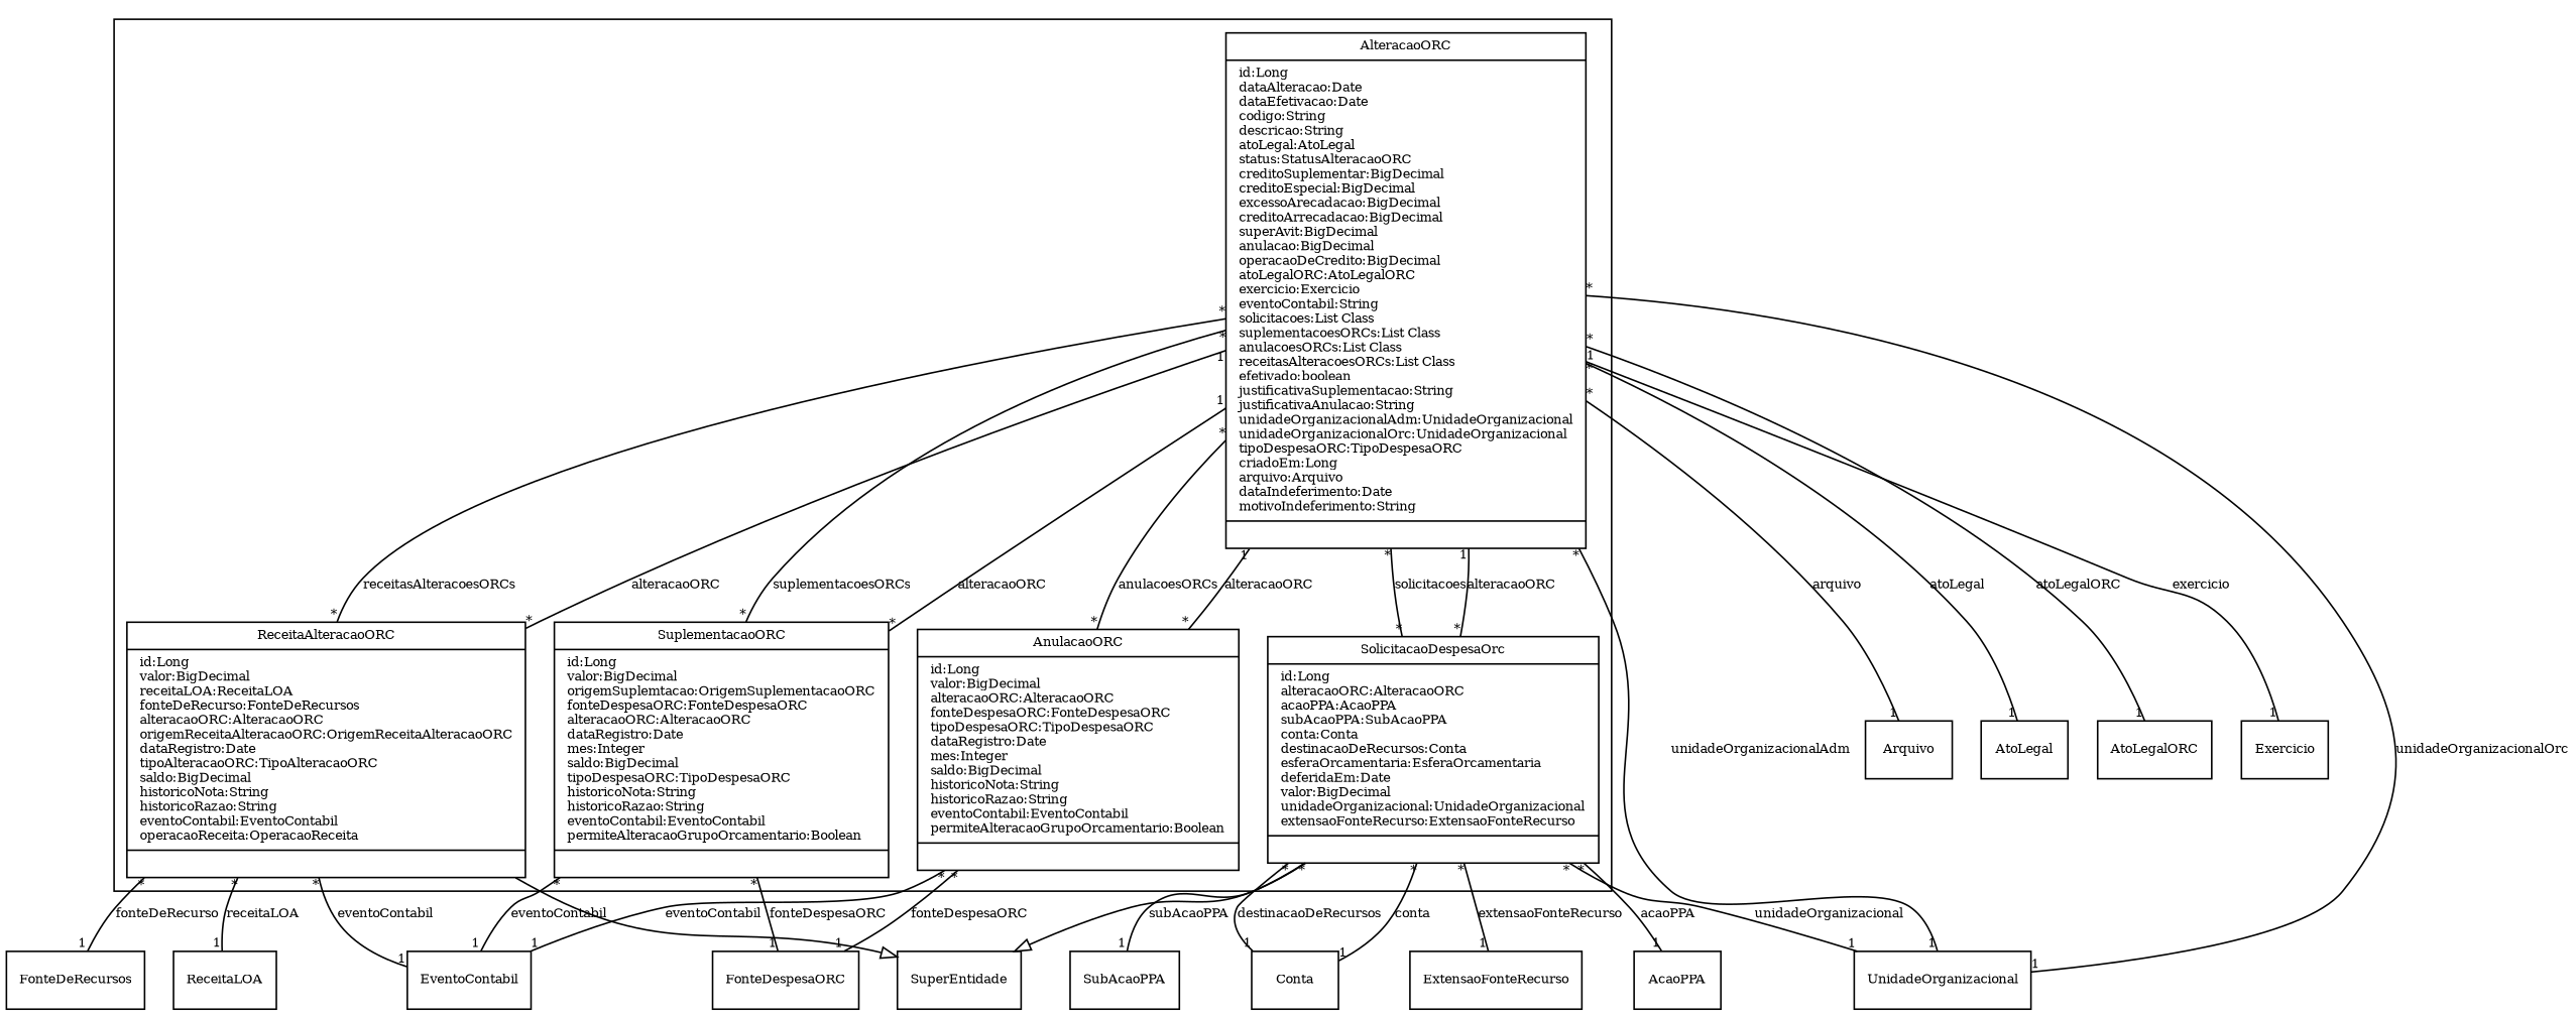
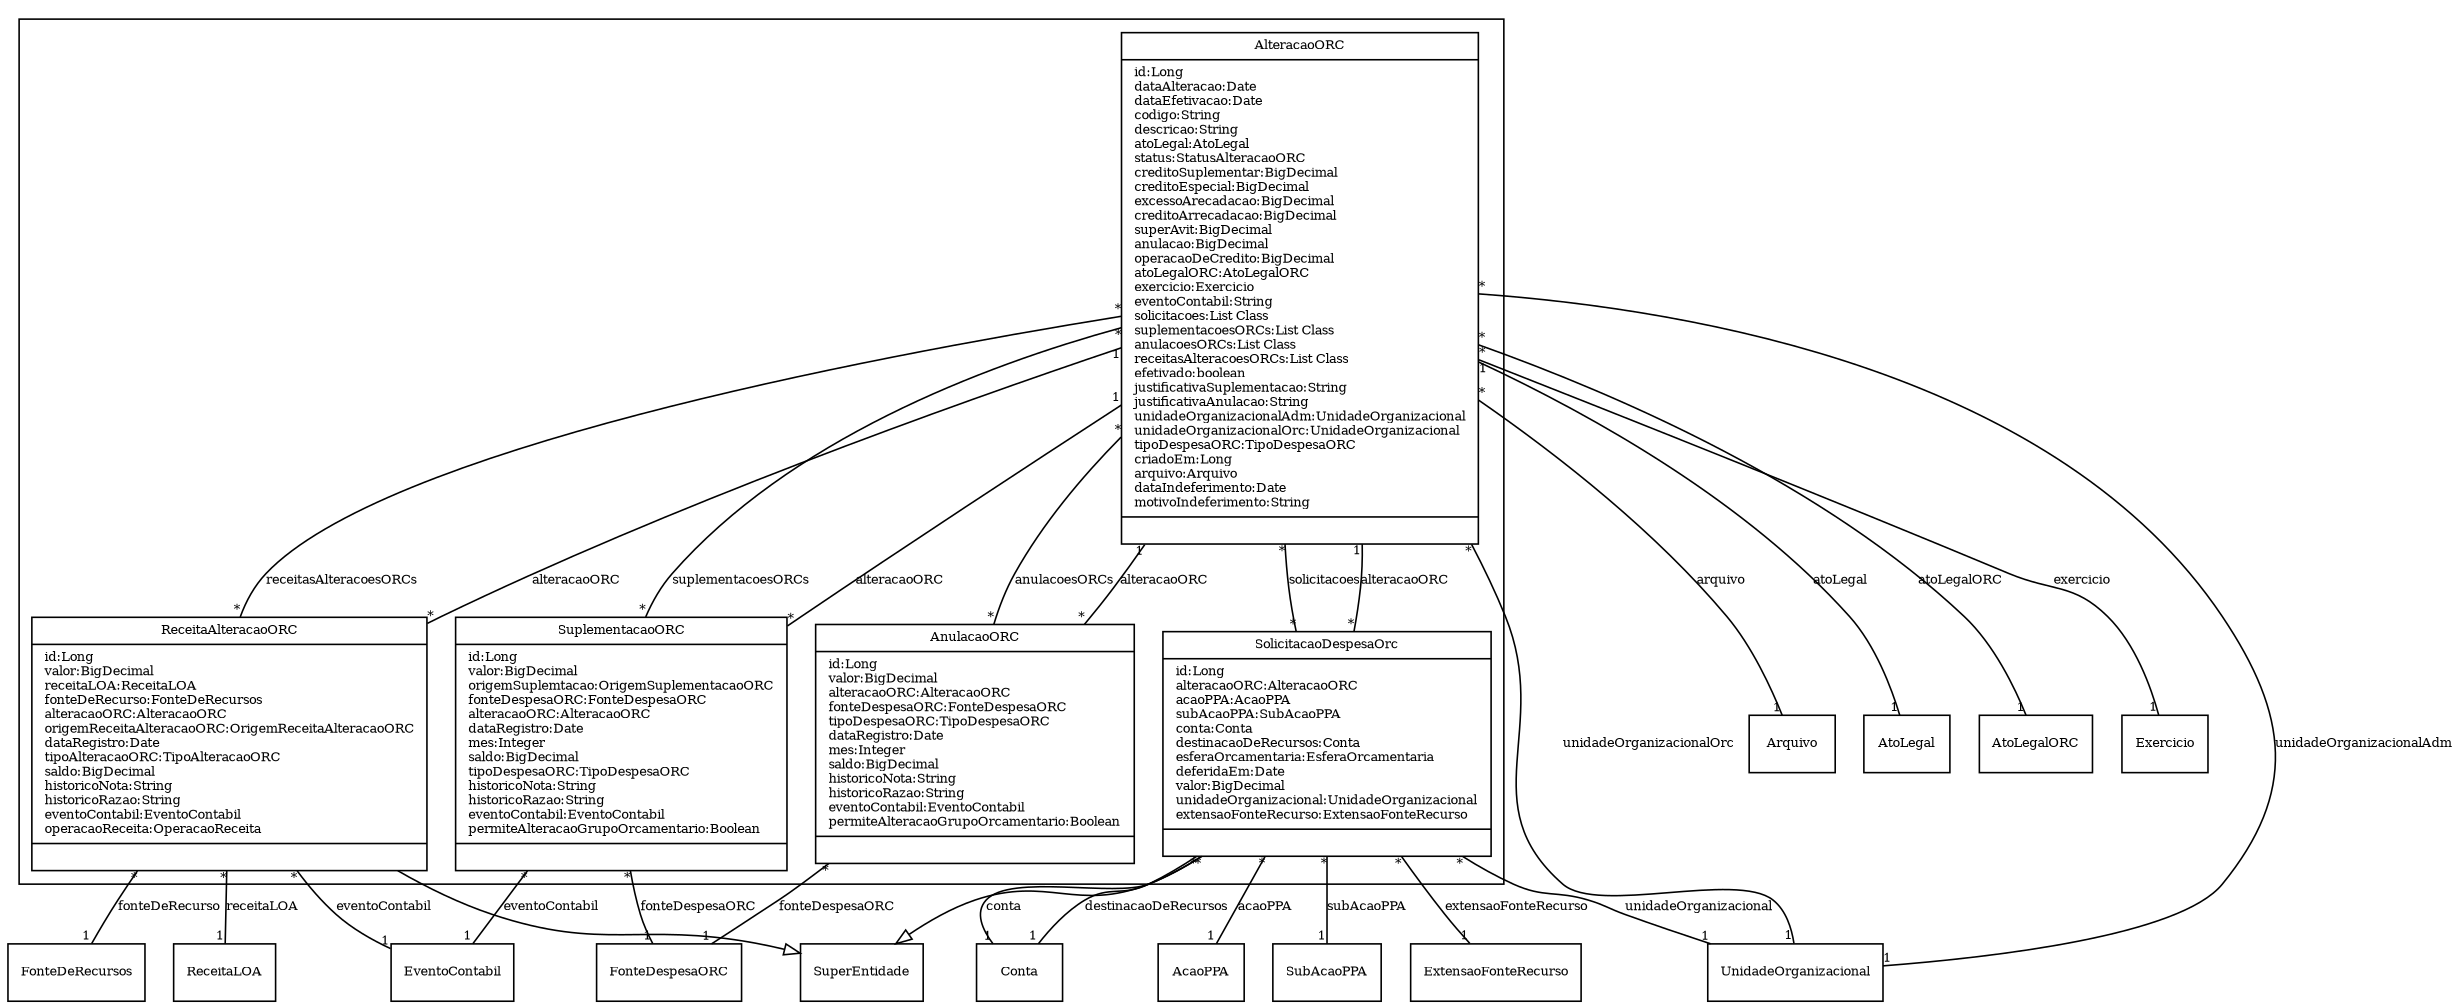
  digraph {
    fontname="Times-Roman"
    fontsize=8
    node [fontname="Times-Roman" fontsize=8 shape=record]
    edge [arrowhead=none fontname="Times-Roman" fontsize=8 headlabel=1 taillabel="*"]
    n1 [label="{AlteracaoORC|id:Long\ldataAlteracao:Date\ldataEfetivacao:Date\lcodigo:String\ldescricao:String\latoLegal:AtoLegal\lstatus:StatusAlteracaoORC\lcreditoSuplementar:BigDecimal\lcreditoEspecial:BigDecimal\lexcessoArecadacao:BigDecimal\lcreditoArrecadacao:BigDecimal\lsuperAvit:BigDecimal\lanulacao:BigDecimal\loperacaoDeCredito:BigDecimal\latoLegalORC:AtoLegalORC\lexercicio:Exercicio\leventoContabil:String\lsolicitacoes:List Class\lsuplementacoesORCs:List Class\lanulacoesORCs:List Class\lreceitasAlteracoesORCs:List Class\lefetivado:boolean\ljustificativaSuplementacao:String\ljustificativaAnulacao:String\lunidadeOrganizacionalAdm:UnidadeOrganizacional\lunidadeOrganizacionalOrc:UnidadeOrganizacional\ltipoDespesaORC:TipoDespesaORC\lcriadoEm:Long\larquivo:Arquivo\ldataIndeferimento:Date\lmotivoIndeferimento:String\l|\l}"]
    n2 [label="{SolicitacaoDespesaOrc|id:Long\lalteracaoORC:AlteracaoORC\lacaoPPA:AcaoPPA\lsubAcaoPPA:SubAcaoPPA\lconta:Conta\ldestinacaoDeRecursos:Conta\lesferaOrcamentaria:EsferaOrcamentaria\ldeferidaEm:Date\lvalor:BigDecimal\lunidadeOrganizacional:UnidadeOrganizacional\lextensaoFonteRecurso:ExtensaoFonteRecurso\l|\l}"]
    n3 [label="{SuplementacaoORC|id:Long\lvalor:BigDecimal\lorigemSuplemtacao:OrigemSuplementacaoORC\lfonteDespesaORC:FonteDespesaORC\lalteracaoORC:AlteracaoORC\ldataRegistro:Date\lmes:Integer\lsaldo:BigDecimal\ltipoDespesaORC:TipoDespesaORC\lhistoricoNota:String\lhistoricoRazao:String\leventoContabil:EventoContabil\lpermiteAlteracaoGrupoOrcamentario:Boolean\l|\l}"]
    n4 [label="{AnulacaoORC|id:Long\lvalor:BigDecimal\lalteracaoORC:AlteracaoORC\lfonteDespesaORC:FonteDespesaORC\ltipoDespesaORC:TipoDespesaORC\ldataRegistro:Date\lmes:Integer\lsaldo:BigDecimal\lhistoricoNota:String\lhistoricoRazao:String\leventoContabil:EventoContabil\lpermiteAlteracaoGrupoOrcamentario:Boolean\l|\l}"]
    n5 [label="{ReceitaAlteracaoORC|id:Long\lvalor:BigDecimal\lreceitaLOA:ReceitaLOA\lfonteDeRecurso:FonteDeRecursos\lalteracaoORC:AlteracaoORC\lorigemReceitaAlteracaoORC:OrigemReceitaAlteracaoORC\ldataRegistro:Date\ltipoAlteracaoORC:TipoAlteracaoORC\lsaldo:BigDecimal\lhistoricoNota:String\lhistoricoRazao:String\leventoContabil:EventoContabil\loperacaoReceita:OperacaoReceita\l|\l}"]
    AtoLegal
    AtoLegalORC
    Exercicio
    UnidadeOrganizacional
    Arquivo
    AcaoPPA
    SubAcaoPPA
    Conta
    ExtensaoFonteRecurso
    SuperEntidade
    FonteDespesaORC
    EventoContabil
    ReceitaLOA
    FonteDeRecursos
    subgraph cluster_1 {
      n1
      n2
      n3
      n4
      n5
    }
    n1 -> n2 [headlabel="*" label=solicitacoes]
    n1 -> n3 [headlabel="*" label=suplementacoesORCs]
    n1 -> n4 [headlabel="*" label=anulacoesORCs]
    n1 -> n5 [headlabel="*" label=receitasAlteracoesORCs]
    n1 -> AtoLegal [label=atoLegal taillabel=1]
    n1 -> AtoLegalORC [label=atoLegalORC]
    n1 -> Exercicio [label=exercicio]
    n1 -> UnidadeOrganizacional [label=unidadeOrganizacionalAdm]
    n1 -> UnidadeOrganizacional [label=unidadeOrganizacionalOrc]
    n1 -> Arquivo [label=arquivo]
    n2 -> n1 [label=alteracaoORC]
    n2 -> UnidadeOrganizacional [label=unidadeOrganizacional]
    n2 -> AcaoPPA [label=acaoPPA]
    n2 -> SubAcaoPPA [label=subAcaoPPA]
    n2 -> Conta [label=conta]
    n2 -> Conta [label=destinacaoDeRecursos]
    n2 -> ExtensaoFonteRecurso [label=extensaoFonteRecurso]
    n2 -> SuperEntidade [arrowhead=empty headlabel="" taillabel=""]
    n3 -> n1 [label=alteracaoORC]
    n3 -> FonteDespesaORC [label=fonteDespesaORC]
    n3 -> EventoContabil [label=eventoContabil]
    n4 -> n1 [label=alteracaoORC]
    n4 -> FonteDespesaORC [label=fonteDespesaORC]
-   n4 -> EventoContabil [label=eventoContabil]
    n5 -> n1 [label=alteracaoORC]
    n5 -> SuperEntidade [arrowhead=empty headlabel="" taillabel=""]
    n5 -> EventoContabil [label=eventoContabil]
    n5 -> ReceitaLOA [label=receitaLOA]
    n5 -> FonteDeRecursos [label=fonteDeRecurso]
  }
